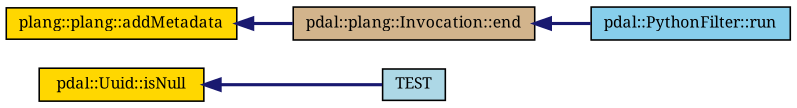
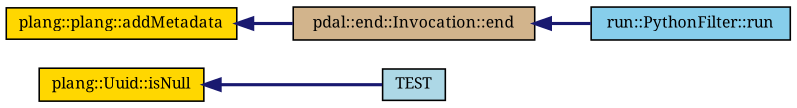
  digraph {
    fontname="Noto Serif"
    rankdir=LR
    node [color=black fillcolor=gold fontname="Noto Serif" fontsize=10 shape=record style=filled]
    edge [color=midnightblue dir=back fontname="Noto Serif" fontsize=10 labelfontname=Helvetica labelfontsize=10 style=bold]
-   n1 [fontcolor=black height=0.2 label="pdal::Uuid::isNull" width=0.4]
+   n1 [fontcolor=black height=0.2 label="plang::Uuid::isNull" width=0.4]
    n2 [fillcolor=lightblue height=0.2 label=TEST width=0.4]
    n3 [height=0.2 label="plang::plang::addMetadata" width=0.4]
-   n4 [fillcolor=tan height=0.2 label="pdal::plang::Invocation::end" width=0.4]
-   n5 [fillcolor=skyblue height=0.2 label="pdal::PythonFilter::run" width=0.4]
+   n4 [fillcolor=tan height=0.2 label="pdal::end::Invocation::end" width=0.4]
+   n5 [fillcolor=skyblue height=0.2 label="run::PythonFilter::run" width=0.4]
    n1 -> n2
    n3 -> n4
    n4 -> n5
  }
